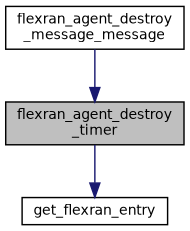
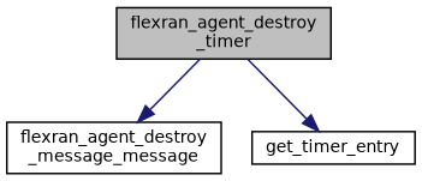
  digraph {
    rankdir=TB
    node [color=black fillcolor=white fontname=Helvetica fontsize=10 shape=record style=filled]
    edge [color=midnightblue fontname=Helvetica fontsize=10 labelfontname=Helvetica labelfontsize=10 style=solid]
    n1 [fillcolor=grey75 fontcolor=black height=0.2 label="flexran_agent_destroy\l_timer" width=0.4]
    n2 [height=0.2 label="flexran_agent_destroy\l_message_message" width=0.4]
-   n3 [height=0.2 label=get_flexran_entry width=0.4]
-   n2 -> n1
+   n3 [height=0.2 label=get_timer_entry width=0.4]
+   n1 -> n2
    n1 -> n3
  }
